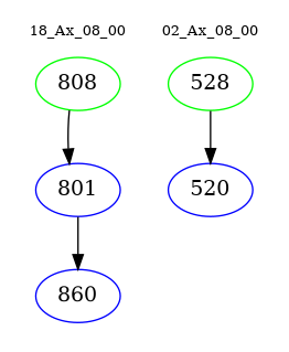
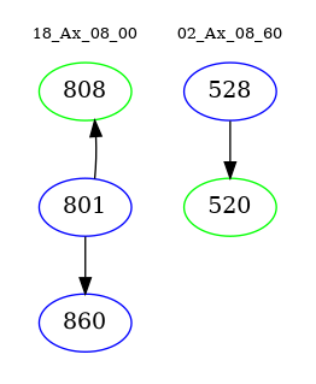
  digraph {
    node [color=blue]
    edge [color=black]
    n1 [color=green label=808]
    n2 [label=801]
    n3 [label=860]
-   n4 [color=green label=528]
-   n5 [label=520]
+   n4 [label=528]
+   n5 [color=green label=520]
    subgraph cluster_1 {
      color=white
      fontsize=10
      label="18_Ax_08_00"
      n1
      n2
      n3
    }
    subgraph cluster_2 {
      color=white
      fontsize=10
-     label="02_Ax_08_00"
+     label="02_Ax_08_60"
      n4
      n5
    }
-   n1 -> n2
+   n2 -> n1
    n2 -> n3
    n4 -> n5
  }
